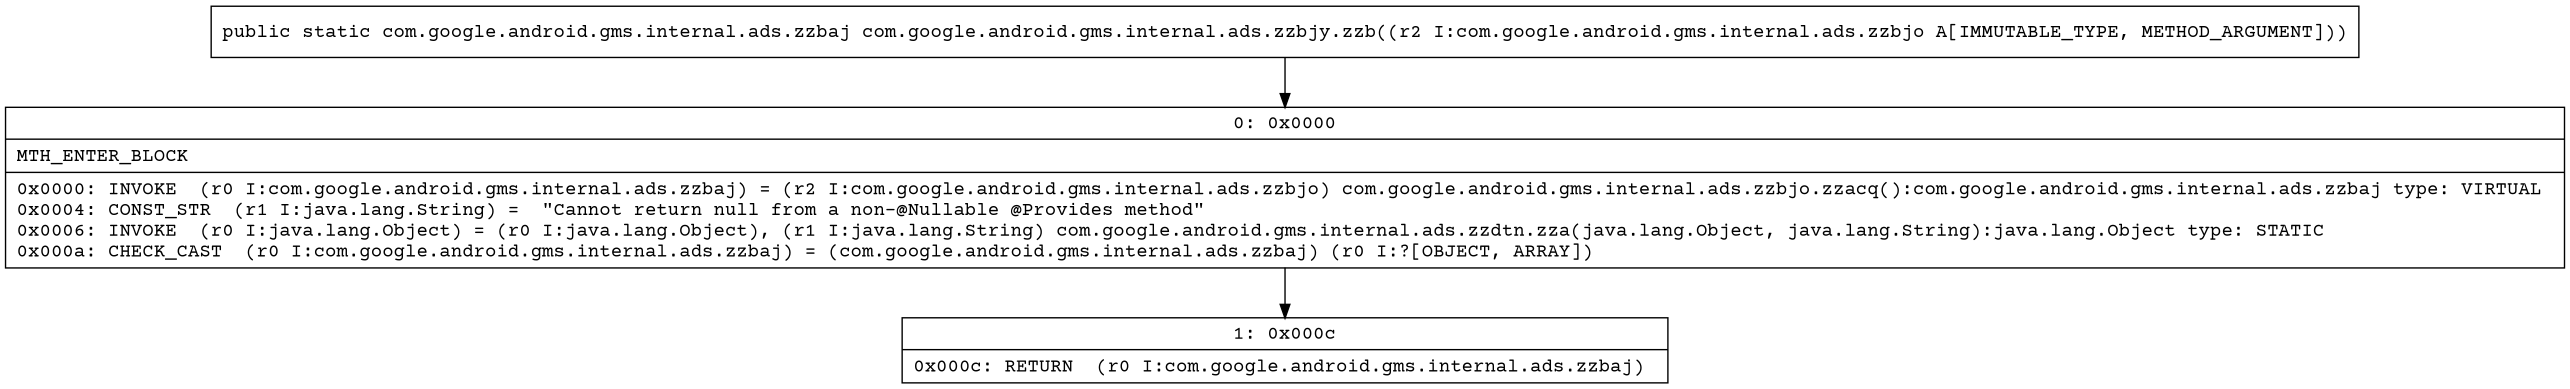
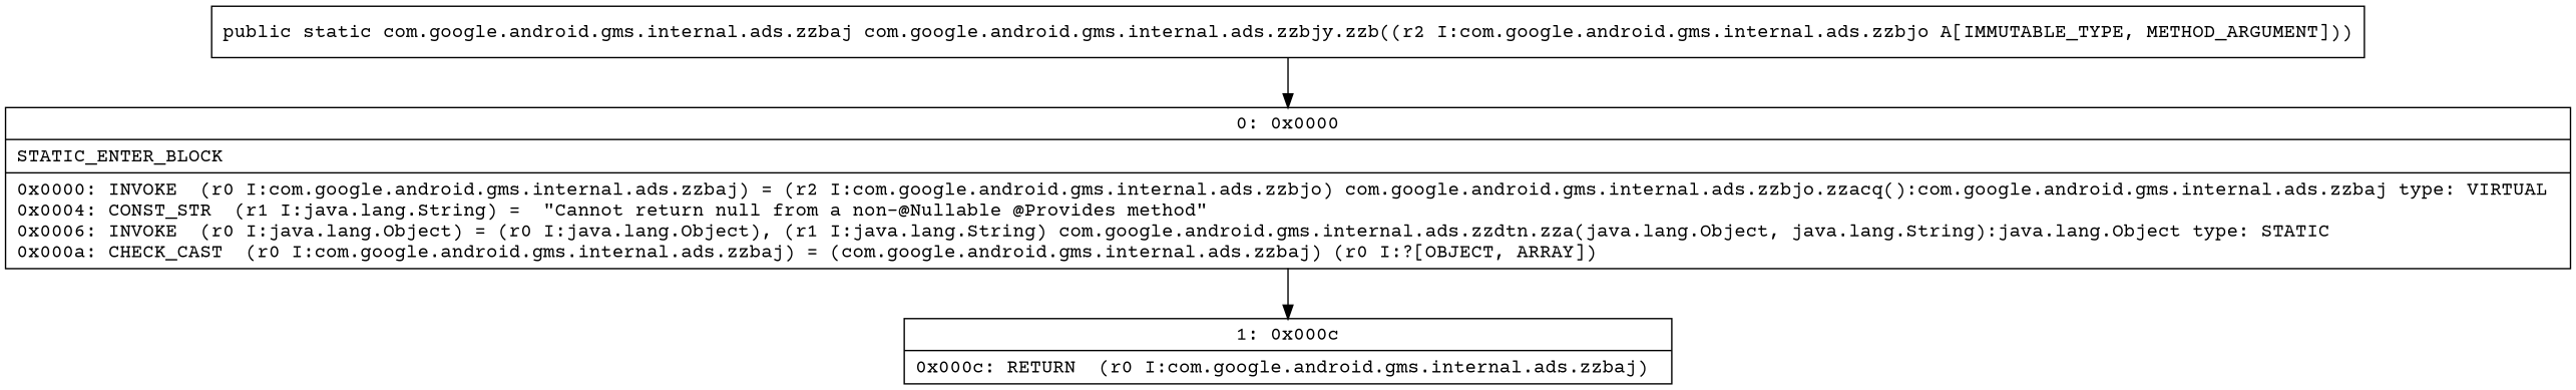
  digraph {
    fontname="Courier Prime"
    node [shape=record fontname="Courier Prime"]
    edge [fontname="Courier Prime"]
-   n1 [label="{0\:\ 0x0000|MTH_ENTER_BLOCK\l|0x0000: INVOKE  (r0 I:com.google.android.gms.internal.ads.zzbaj) = (r2 I:com.google.android.gms.internal.ads.zzbjo) com.google.android.gms.internal.ads.zzbjo.zzacq():com.google.android.gms.internal.ads.zzbaj type: VIRTUAL \l0x0004: CONST_STR  (r1 I:java.lang.String) =  \"Cannot return null from a non\-@Nullable @Provides method\" \l0x0006: INVOKE  (r0 I:java.lang.Object) = (r0 I:java.lang.Object), (r1 I:java.lang.String) com.google.android.gms.internal.ads.zzdtn.zza(java.lang.Object, java.lang.String):java.lang.Object type: STATIC \l0x000a: CHECK_CAST  (r0 I:com.google.android.gms.internal.ads.zzbaj) = (com.google.android.gms.internal.ads.zzbaj) (r0 I:?[OBJECT, ARRAY]) \l}"]
+   n1 [label="{0\:\ 0x0000|STATIC_ENTER_BLOCK\l|0x0000: INVOKE  (r0 I:com.google.android.gms.internal.ads.zzbaj) = (r2 I:com.google.android.gms.internal.ads.zzbjo) com.google.android.gms.internal.ads.zzbjo.zzacq():com.google.android.gms.internal.ads.zzbaj type: VIRTUAL \l0x0004: CONST_STR  (r1 I:java.lang.String) =  \"Cannot return null from a non\-@Nullable @Provides method\" \l0x0006: INVOKE  (r0 I:java.lang.Object) = (r0 I:java.lang.Object), (r1 I:java.lang.String) com.google.android.gms.internal.ads.zzdtn.zza(java.lang.Object, java.lang.String):java.lang.Object type: STATIC \l0x000a: CHECK_CAST  (r0 I:com.google.android.gms.internal.ads.zzbaj) = (com.google.android.gms.internal.ads.zzbaj) (r0 I:?[OBJECT, ARRAY]) \l}"]
    n2 [label="{1\:\ 0x000c|0x000c: RETURN  (r0 I:com.google.android.gms.internal.ads.zzbaj) \l}"]
    n3 [label="{public static com.google.android.gms.internal.ads.zzbaj com.google.android.gms.internal.ads.zzbjy.zzb((r2 I:com.google.android.gms.internal.ads.zzbjo A[IMMUTABLE_TYPE, METHOD_ARGUMENT])) }"]
    n1 -> n2
    n3 -> n1
  }
